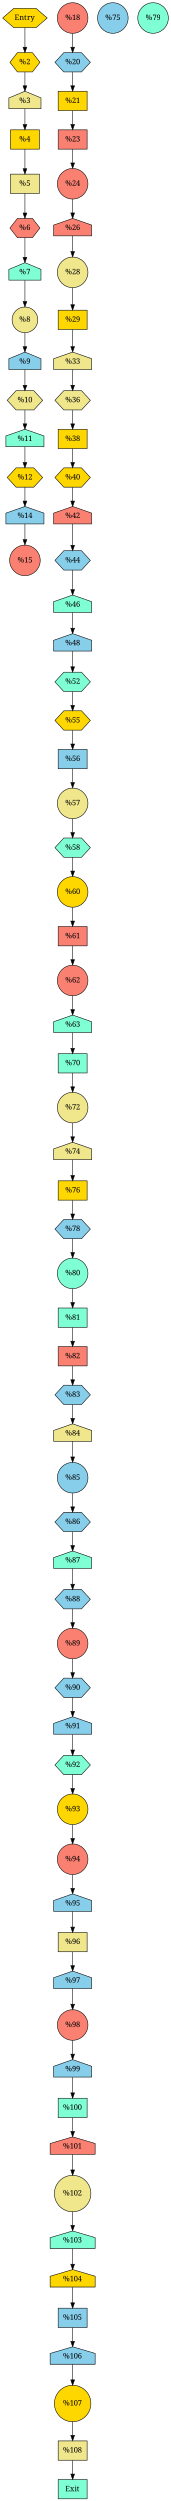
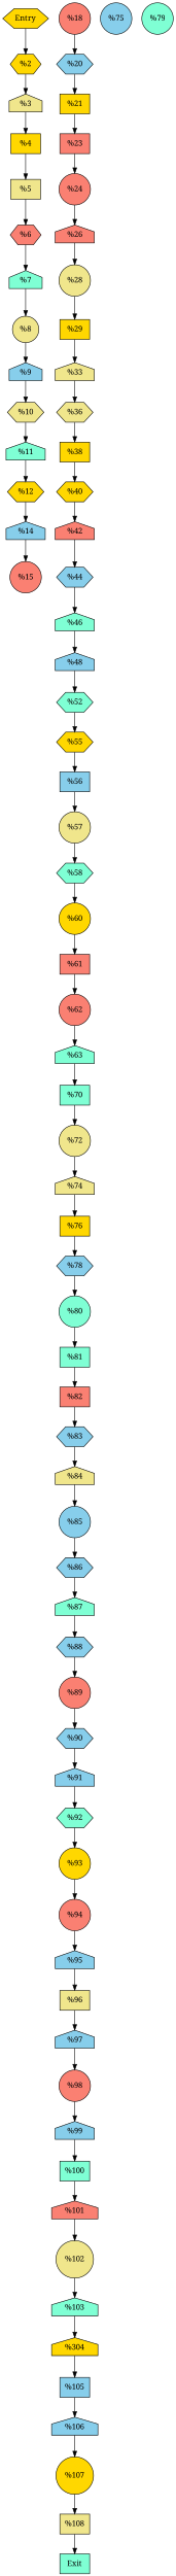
  digraph {
    fontname="Noto Serif"
    node [fillcolor=skyblue fontname="Noto Serif" shape=house style=filled]
    edge [fontname="Noto Serif"]
    n1 [fillcolor=gold label=Entry shape=hexagon]
    n2 [fillcolor=gold label="%2" shape=hexagon]
    n3 [fillcolor=khaki label="%3"]
    n4 [fillcolor=aquamarine label=Exit shape=box]
    n5 [fillcolor=gold label="%4" shape=box]
    n6 [fillcolor=khaki label="%5" shape=box]
    n7 [fillcolor=salmon label="%6" shape=hexagon]
    n8 [fillcolor=aquamarine label="%7"]
    n9 [fillcolor=khaki label="%8" shape=circle]
    n10 [label="%9"]
    n11 [fillcolor=khaki label="%10" shape=hexagon]
    n12 [fillcolor=aquamarine label="%11"]
    n13 [fillcolor=gold label="%12" shape=hexagon]
    n14 [label="%14"]
    n15 [fillcolor=salmon label="%15" shape=circle]
    n16 [fillcolor=salmon label="%18" shape=circle]
    n17 [label="%20" shape=hexagon]
    n18 [fillcolor=gold label="%21" shape=box]
    n19 [fillcolor=salmon label="%23" shape=box]
    n20 [fillcolor=salmon label="%24" shape=circle]
    n21 [fillcolor=salmon label="%26"]
    n22 [fillcolor=khaki label="%28" shape=circle]
    n23 [fillcolor=gold label="%29" shape=box]
    n24 [fillcolor=khaki label="%33"]
    n25 [fillcolor=khaki label="%36" shape=hexagon]
    n26 [fillcolor=gold label="%38" shape=box]
    n27 [fillcolor=gold label="%40" shape=hexagon]
    n28 [fillcolor=salmon label="%42"]
    n29 [label="%44" shape=hexagon]
    n30 [fillcolor=aquamarine label="%46"]
    n31 [label="%48"]
    n32 [fillcolor=aquamarine label="%52" shape=hexagon]
    n33 [fillcolor=gold label="%55" shape=hexagon]
    n34 [label="%56" shape=box]
    n35 [fillcolor=khaki label="%57" shape=circle]
    n36 [fillcolor=aquamarine label="%58" shape=hexagon]
    n37 [fillcolor=gold label="%60" shape=circle]
    n38 [fillcolor=salmon label="%61" shape=box]
    n39 [fillcolor=salmon label="%62" shape=circle]
    n40 [fillcolor=aquamarine label="%63"]
    n41 [fillcolor=aquamarine label="%70" shape=box]
    n42 [fillcolor=khaki label="%72" shape=circle]
    n43 [fillcolor=khaki label="%74"]
    n44 [fillcolor=gold label="%76" shape=box]
    n45 [label="%78" shape=hexagon]
    n46 [label="%75" shape=circle]
    n47 [fillcolor=aquamarine label="%80" shape=circle]
    n48 [fillcolor=aquamarine label="%81" shape=box]
    n49 [fillcolor=aquamarine label="%79" shape=circle]
    n50 [fillcolor=salmon label="%82" shape=box]
    n51 [label="%83" shape=hexagon]
    n52 [fillcolor=khaki label="%84"]
    n53 [label="%85" shape=circle]
    n54 [label="%86" shape=hexagon]
    n55 [fillcolor=aquamarine label="%87"]
    n56 [label="%88" shape=hexagon]
    n57 [fillcolor=salmon label="%89" shape=circle]
    n58 [label="%90" shape=hexagon]
    n59 [label="%91"]
    n60 [fillcolor=aquamarine label="%92" shape=hexagon]
    n61 [fillcolor=gold label="%93" shape=circle]
    n62 [fillcolor=salmon label="%94" shape=circle]
    n63 [label="%95"]
    n64 [fillcolor=khaki label="%96" shape=box]
    n65 [label="%97"]
    n66 [fillcolor=salmon label="%98" shape=circle]
    n67 [label="%99"]
    n68 [fillcolor=aquamarine label="%100" shape=box]
    n69 [fillcolor=salmon label="%101"]
    n70 [fillcolor=khaki label="%102" shape=circle]
    n71 [fillcolor=aquamarine label="%103"]
-   n72 [fillcolor=gold label="%104"]
+   n72 [fillcolor=gold label="%304"]
    n73 [label="%105" shape=box]
    n74 [label="%106"]
    n75 [fillcolor=gold label="%107" shape=circle]
    n76 [fillcolor=khaki label="%108" shape=box]
    n1 -> n2
    n2 -> n3
    n3 -> n5
    n5 -> n6
    n6 -> n7
    n7 -> n8
    n8 -> n9
    n9 -> n10
    n10 -> n11
    n11 -> n12
    n12 -> n13
    n13 -> n14
    n14 -> n15
    n16 -> n17
    n17 -> n18
    n18 -> n19
    n19 -> n20
    n20 -> n21
    n21 -> n22
    n22 -> n23
    n23 -> n24
    n24 -> n25
    n25 -> n26
    n26 -> n27
    n27 -> n28
    n28 -> n29
    n29 -> n30
    n30 -> n31
    n31 -> n32
    n32 -> n33
    n33 -> n34
    n34 -> n35
    n35 -> n36
    n36 -> n37
    n37 -> n38
    n38 -> n39
    n39 -> n40
    n40 -> n41
    n41 -> n42
    n42 -> n43
    n43 -> n44
    n44 -> n45
    n45 -> n47
    n47 -> n48
    n48 -> n50
    n50 -> n51
    n51 -> n52
    n52 -> n53
    n53 -> n54
    n54 -> n55
    n55 -> n56
    n56 -> n57
    n57 -> n58
    n58 -> n59
    n59 -> n60
    n60 -> n61
    n61 -> n62
    n62 -> n63
    n63 -> n64
    n64 -> n65
    n65 -> n66
    n66 -> n67
    n67 -> n68
    n68 -> n69
    n69 -> n70
    n70 -> n71
    n71 -> n72
    n72 -> n73
    n73 -> n74
    n74 -> n75
    n75 -> n76
    n76 -> n4
  }
